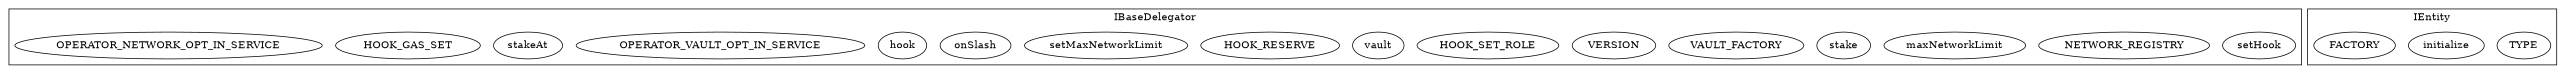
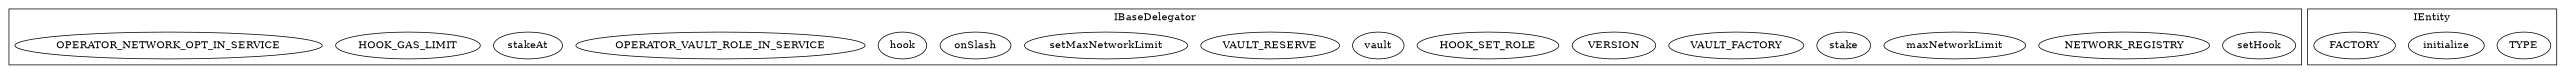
  strict digraph {
    n1 [label=setHook]
    n2 [label=NETWORK_REGISTRY]
    n3 [label=maxNetworkLimit]
    n4 [label=stake]
    n5 [label=VAULT_FACTORY]
    n6 [label=VERSION]
    n7 [label=HOOK_SET_ROLE]
    n8 [label=vault]
-   n9 [label=HOOK_RESERVE]
+   n9 [label=VAULT_RESERVE]
    n10 [label=setMaxNetworkLimit]
    n11 [label=onSlash]
    n12 [label=hook]
-   n13 [label=OPERATOR_VAULT_OPT_IN_SERVICE]
+   n13 [label=OPERATOR_VAULT_ROLE_IN_SERVICE]
    n14 [label=stakeAt]
-   n15 [label=HOOK_GAS_SET]
+   n15 [label=HOOK_GAS_LIMIT]
    n16 [label=OPERATOR_NETWORK_OPT_IN_SERVICE]
    n17 [label=TYPE]
    n18 [label=initialize]
    n19 [label=FACTORY]
    subgraph cluster_1 {
      label=IBaseDelegator
      n1
      n2
      n3
      n4
      n5
      n6
      n7
      n8
      n9
      n10
      n11
      n12
      n13
      n14
      n15
      n16
    }
    subgraph cluster_2 {
      label=IEntity
      n17
      n18
      n19
    }
    subgraph cluster_3 {
      label="[Solidity]"
    }
  }
